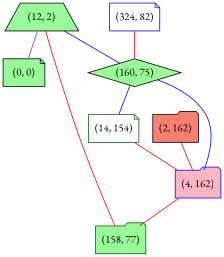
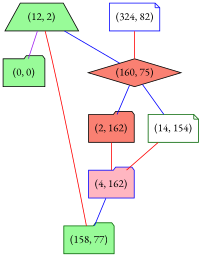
  graph {
    fontname="EB Garamond"
    node [color=black fillcolor=palegreen fontname="EB Garamond" shape=note style=filled]
    edge [color=red fontname="EB Garamond" weight=1]
    "(12, 2)" [shape=trapezium]
-   "(0, 0)"
-   "(160, 75)" [shape=diamond]
+   "(0, 0)" [shape=folder]
+   "(160, 75)" [fillcolor=salmon shape=diamond]
    "(158, 77)" [color=darkgreen shape=folder]
    "(14, 154)" [color=darkgreen fillcolor=white]
    "(2, 162)" [fillcolor=salmon shape=folder]
    "(324, 82)" [color=blue fillcolor=white]
    "(4, 162)" [color=blue fillcolor=lightpink shape=folder]
    "(12, 2)" -- "(0, 0)" [color=purple weight=4]
    "(12, 2)" -- "(160, 75)" [color=blue weight=3]
    "(12, 2)" -- "(158, 77)"
    "(160, 75)" -- "(14, 154)" [color=blue weight=3]
-   "(160, 75)" -- "(4, 162)" [color=blue weight=3]
+   "(160, 75)" -- "(2, 162)" [color=blue weight=3]
    "(14, 154)" -- "(4, 162)"
    "(2, 162)" -- "(4, 162)"
    "(324, 82)" -- "(160, 75)"
-   "(4, 162)" -- "(158, 77)"
+   "(4, 162)" -- "(158, 77)" [color=blue]
  }
